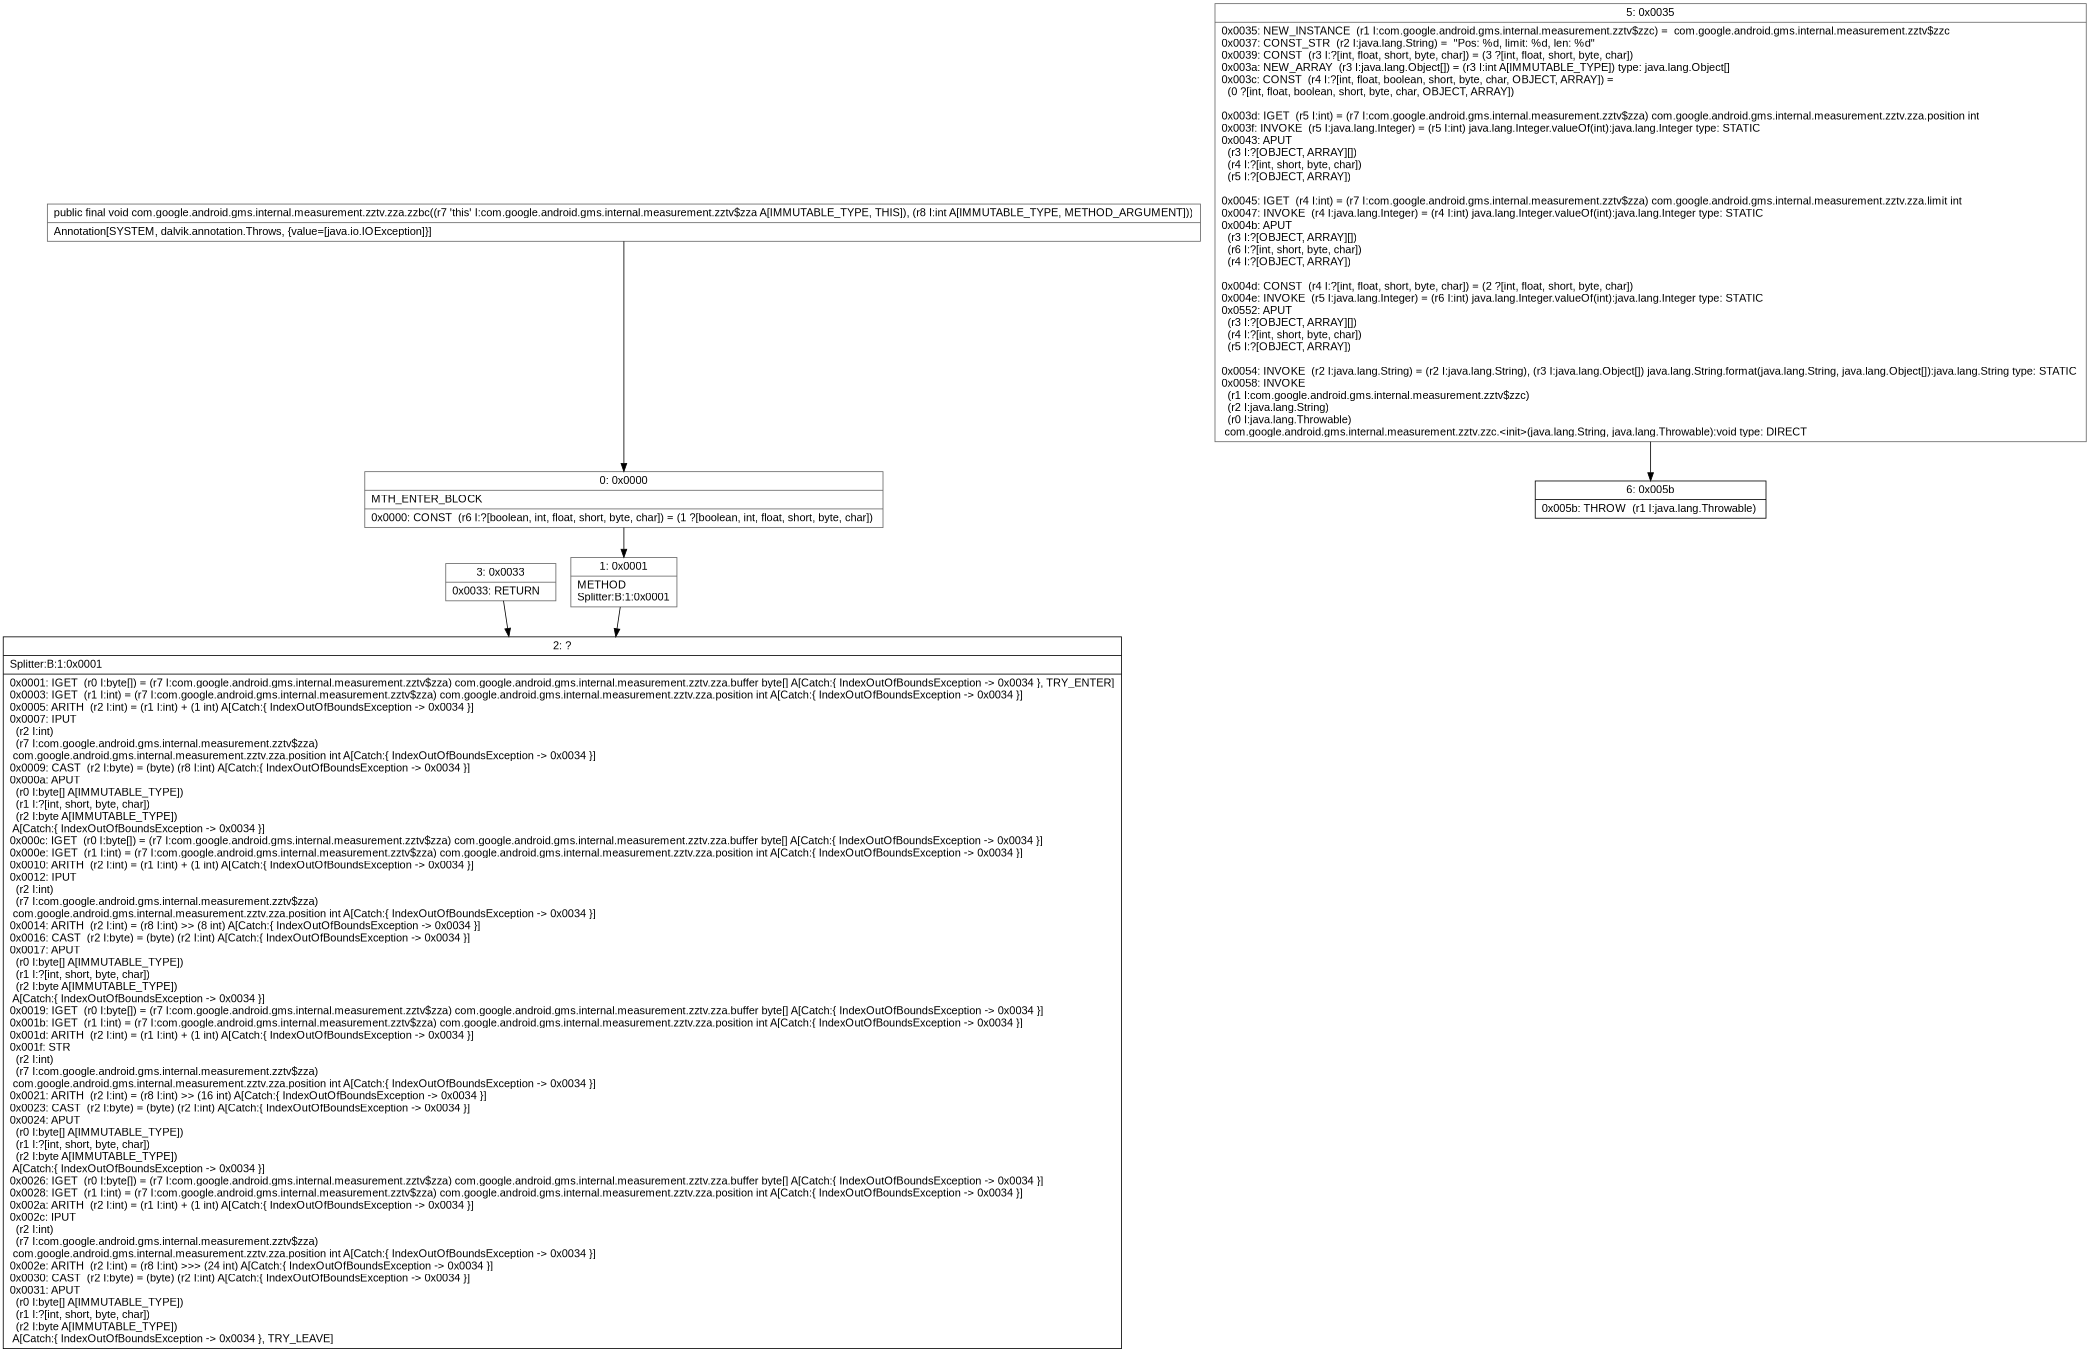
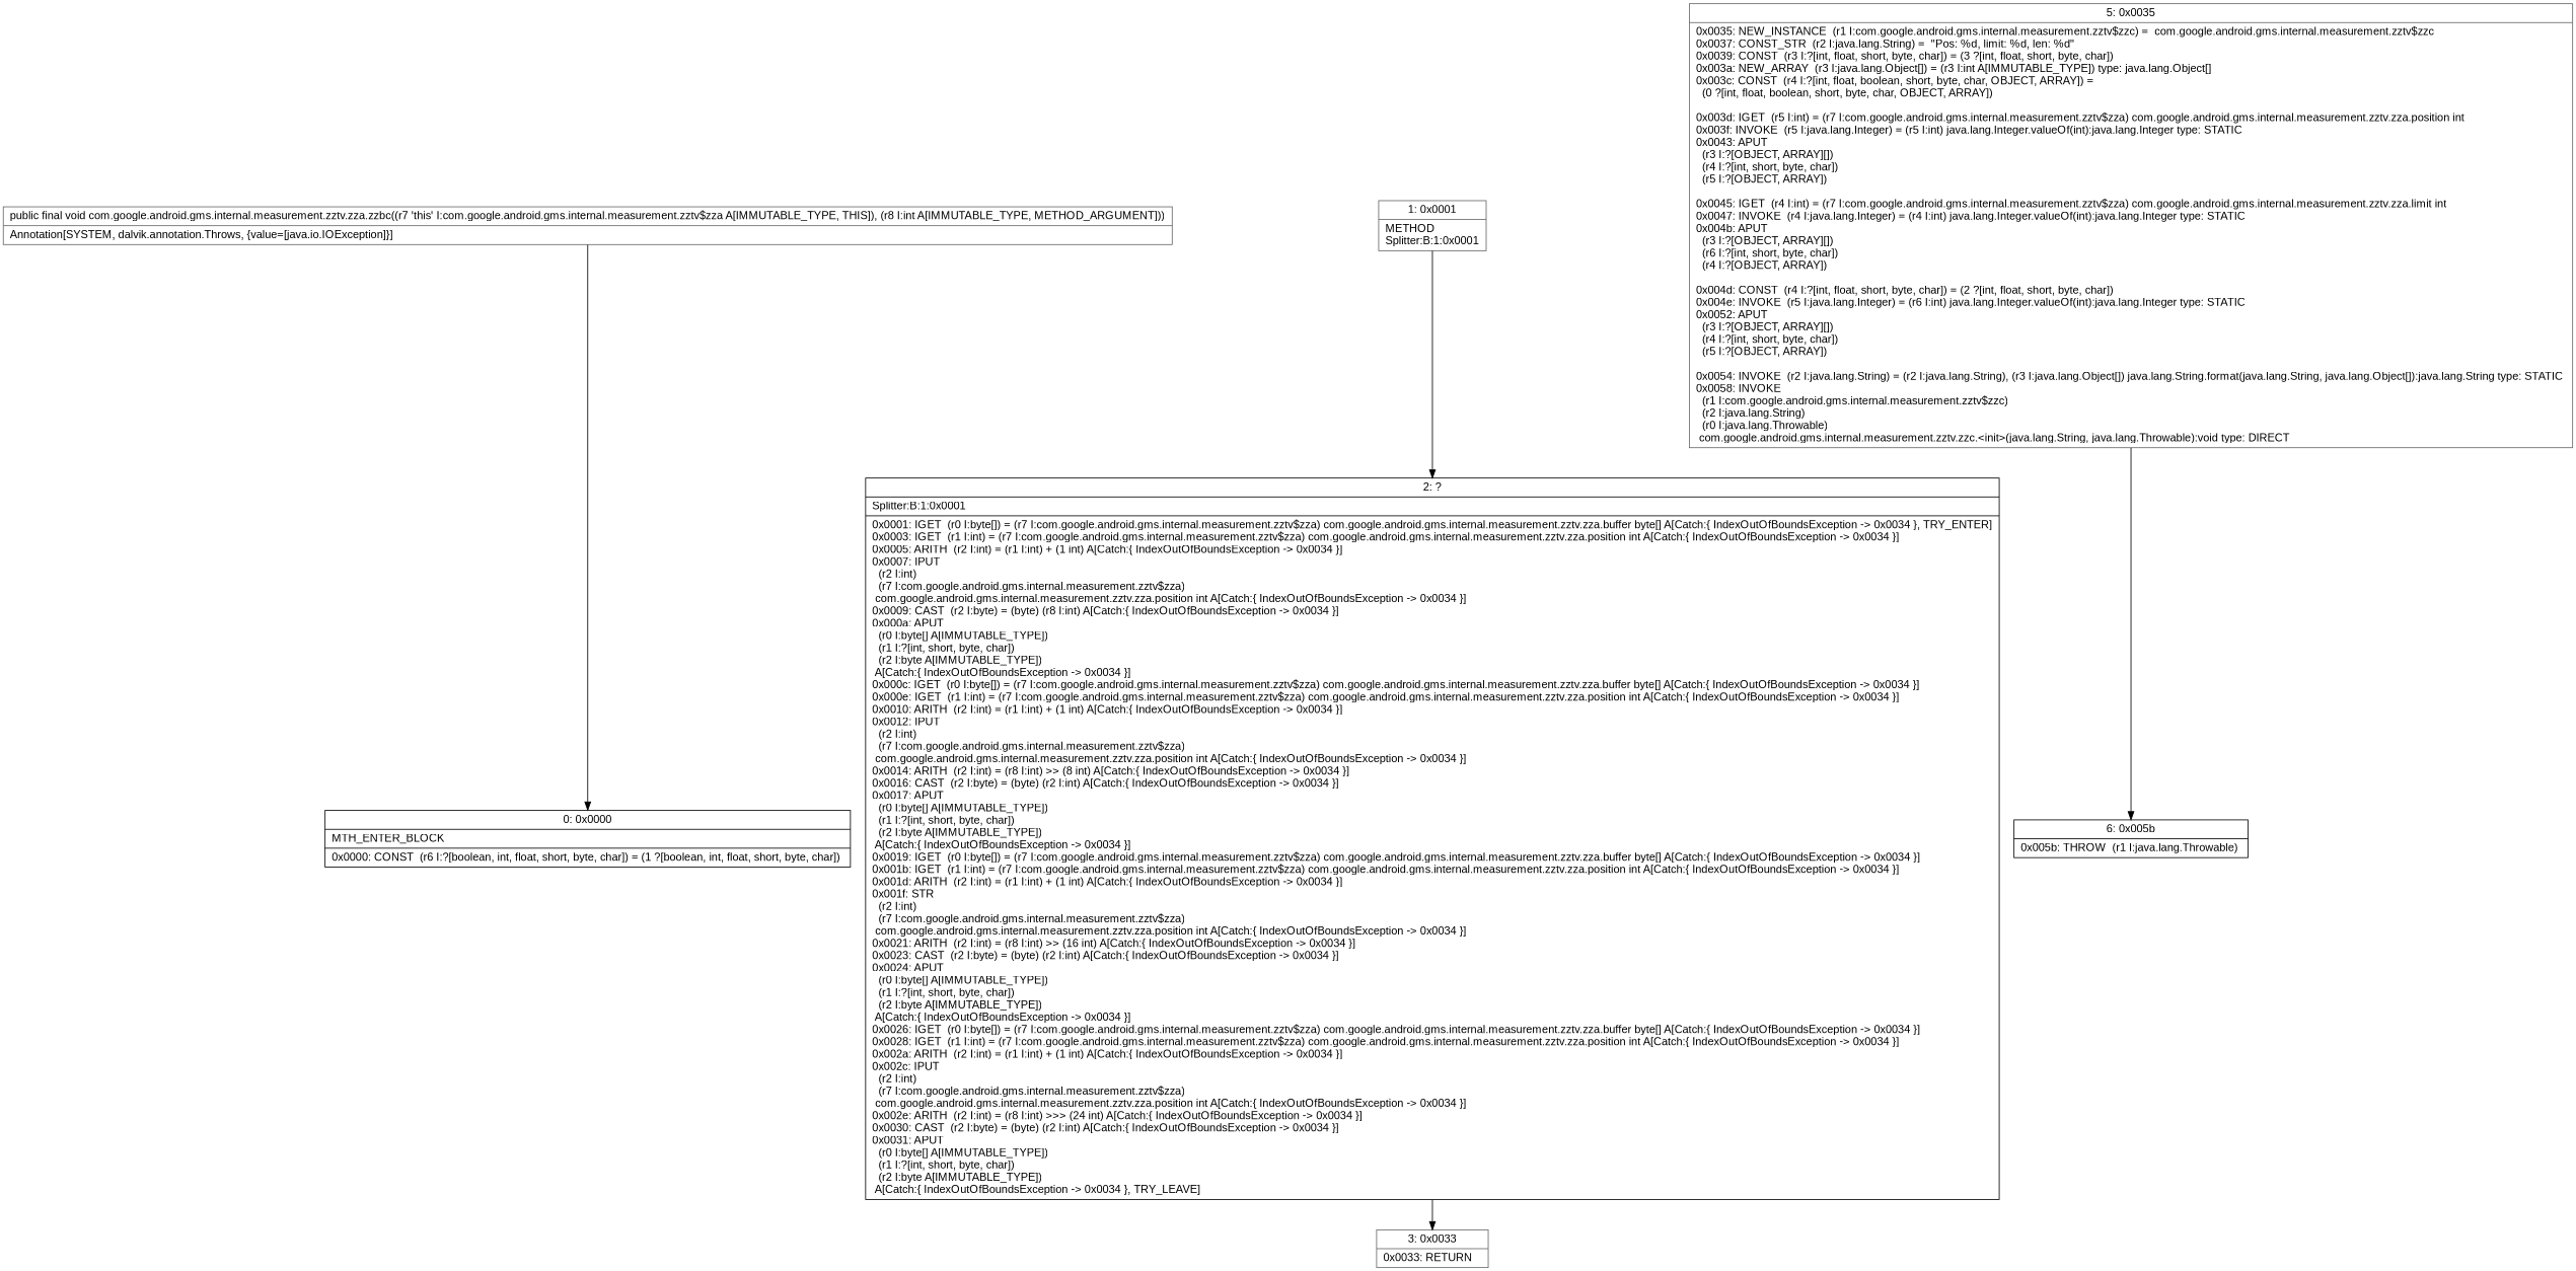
  digraph {
    fontname="Liberation Sans"
    node [color=gray40 fontname="Liberation Sans" shape=record]
    edge [fontname="Liberation Sans"]
-   n1 [label="{0\:\ 0x0000|MTH_ENTER_BLOCK\l|0x0000: CONST  (r6 I:?[boolean, int, float, short, byte, char]) = (1 ?[boolean, int, float, short, byte, char]) \l}"]
+   n1 [color=black label="{0\:\ 0x0000|MTH_ENTER_BLOCK\l|0x0000: CONST  (r6 I:?[boolean, int, float, short, byte, char]) = (1 ?[boolean, int, float, short, byte, char]) \l}"]
    n2 [label="{1\:\ 0x0001|METHOD\lSplitter:B:1:0x0001\l}"]
    n3 [color=black label="{2\:\ ?|Splitter:B:1:0x0001\l|0x0001: IGET  (r0 I:byte[]) = (r7 I:com.google.android.gms.internal.measurement.zztv$zza) com.google.android.gms.internal.measurement.zztv.zza.buffer byte[] A[Catch:\{ IndexOutOfBoundsException \-\> 0x0034 \}, TRY_ENTER]\l0x0003: IGET  (r1 I:int) = (r7 I:com.google.android.gms.internal.measurement.zztv$zza) com.google.android.gms.internal.measurement.zztv.zza.position int A[Catch:\{ IndexOutOfBoundsException \-\> 0x0034 \}]\l0x0005: ARITH  (r2 I:int) = (r1 I:int) + (1 int) A[Catch:\{ IndexOutOfBoundsException \-\> 0x0034 \}]\l0x0007: IPUT  \l  (r2 I:int)\l  (r7 I:com.google.android.gms.internal.measurement.zztv$zza)\l com.google.android.gms.internal.measurement.zztv.zza.position int A[Catch:\{ IndexOutOfBoundsException \-\> 0x0034 \}]\l0x0009: CAST  (r2 I:byte) = (byte) (r8 I:int) A[Catch:\{ IndexOutOfBoundsException \-\> 0x0034 \}]\l0x000a: APUT  \l  (r0 I:byte[] A[IMMUTABLE_TYPE])\l  (r1 I:?[int, short, byte, char])\l  (r2 I:byte A[IMMUTABLE_TYPE])\l A[Catch:\{ IndexOutOfBoundsException \-\> 0x0034 \}]\l0x000c: IGET  (r0 I:byte[]) = (r7 I:com.google.android.gms.internal.measurement.zztv$zza) com.google.android.gms.internal.measurement.zztv.zza.buffer byte[] A[Catch:\{ IndexOutOfBoundsException \-\> 0x0034 \}]\l0x000e: IGET  (r1 I:int) = (r7 I:com.google.android.gms.internal.measurement.zztv$zza) com.google.android.gms.internal.measurement.zztv.zza.position int A[Catch:\{ IndexOutOfBoundsException \-\> 0x0034 \}]\l0x0010: ARITH  (r2 I:int) = (r1 I:int) + (1 int) A[Catch:\{ IndexOutOfBoundsException \-\> 0x0034 \}]\l0x0012: IPUT  \l  (r2 I:int)\l  (r7 I:com.google.android.gms.internal.measurement.zztv$zza)\l com.google.android.gms.internal.measurement.zztv.zza.position int A[Catch:\{ IndexOutOfBoundsException \-\> 0x0034 \}]\l0x0014: ARITH  (r2 I:int) = (r8 I:int) \>\> (8 int) A[Catch:\{ IndexOutOfBoundsException \-\> 0x0034 \}]\l0x0016: CAST  (r2 I:byte) = (byte) (r2 I:int) A[Catch:\{ IndexOutOfBoundsException \-\> 0x0034 \}]\l0x0017: APUT  \l  (r0 I:byte[] A[IMMUTABLE_TYPE])\l  (r1 I:?[int, short, byte, char])\l  (r2 I:byte A[IMMUTABLE_TYPE])\l A[Catch:\{ IndexOutOfBoundsException \-\> 0x0034 \}]\l0x0019: IGET  (r0 I:byte[]) = (r7 I:com.google.android.gms.internal.measurement.zztv$zza) com.google.android.gms.internal.measurement.zztv.zza.buffer byte[] A[Catch:\{ IndexOutOfBoundsException \-\> 0x0034 \}]\l0x001b: IGET  (r1 I:int) = (r7 I:com.google.android.gms.internal.measurement.zztv$zza) com.google.android.gms.internal.measurement.zztv.zza.position int A[Catch:\{ IndexOutOfBoundsException \-\> 0x0034 \}]\l0x001d: ARITH  (r2 I:int) = (r1 I:int) + (1 int) A[Catch:\{ IndexOutOfBoundsException \-\> 0x0034 \}]\l0x001f: STR  \l  (r2 I:int)\l  (r7 I:com.google.android.gms.internal.measurement.zztv$zza)\l com.google.android.gms.internal.measurement.zztv.zza.position int A[Catch:\{ IndexOutOfBoundsException \-\> 0x0034 \}]\l0x0021: ARITH  (r2 I:int) = (r8 I:int) \>\> (16 int) A[Catch:\{ IndexOutOfBoundsException \-\> 0x0034 \}]\l0x0023: CAST  (r2 I:byte) = (byte) (r2 I:int) A[Catch:\{ IndexOutOfBoundsException \-\> 0x0034 \}]\l0x0024: APUT  \l  (r0 I:byte[] A[IMMUTABLE_TYPE])\l  (r1 I:?[int, short, byte, char])\l  (r2 I:byte A[IMMUTABLE_TYPE])\l A[Catch:\{ IndexOutOfBoundsException \-\> 0x0034 \}]\l0x0026: IGET  (r0 I:byte[]) = (r7 I:com.google.android.gms.internal.measurement.zztv$zza) com.google.android.gms.internal.measurement.zztv.zza.buffer byte[] A[Catch:\{ IndexOutOfBoundsException \-\> 0x0034 \}]\l0x0028: IGET  (r1 I:int) = (r7 I:com.google.android.gms.internal.measurement.zztv$zza) com.google.android.gms.internal.measurement.zztv.zza.position int A[Catch:\{ IndexOutOfBoundsException \-\> 0x0034 \}]\l0x002a: ARITH  (r2 I:int) = (r1 I:int) + (1 int) A[Catch:\{ IndexOutOfBoundsException \-\> 0x0034 \}]\l0x002c: IPUT  \l  (r2 I:int)\l  (r7 I:com.google.android.gms.internal.measurement.zztv$zza)\l com.google.android.gms.internal.measurement.zztv.zza.position int A[Catch:\{ IndexOutOfBoundsException \-\> 0x0034 \}]\l0x002e: ARITH  (r2 I:int) = (r8 I:int) \>\>\> (24 int) A[Catch:\{ IndexOutOfBoundsException \-\> 0x0034 \}]\l0x0030: CAST  (r2 I:byte) = (byte) (r2 I:int) A[Catch:\{ IndexOutOfBoundsException \-\> 0x0034 \}]\l0x0031: APUT  \l  (r0 I:byte[] A[IMMUTABLE_TYPE])\l  (r1 I:?[int, short, byte, char])\l  (r2 I:byte A[IMMUTABLE_TYPE])\l A[Catch:\{ IndexOutOfBoundsException \-\> 0x0034 \}, TRY_LEAVE]\l}"]
    n4 [label="{3\:\ 0x0033|0x0033: RETURN   \l}"]
-   n5 [label="{5\:\ 0x0035|0x0035: NEW_INSTANCE  (r1 I:com.google.android.gms.internal.measurement.zztv$zzc) =  com.google.android.gms.internal.measurement.zztv$zzc \l0x0037: CONST_STR  (r2 I:java.lang.String) =  \"Pos: %d, limit: %d, len: %d\" \l0x0039: CONST  (r3 I:?[int, float, short, byte, char]) = (3 ?[int, float, short, byte, char]) \l0x003a: NEW_ARRAY  (r3 I:java.lang.Object[]) = (r3 I:int A[IMMUTABLE_TYPE]) type: java.lang.Object[] \l0x003c: CONST  (r4 I:?[int, float, boolean, short, byte, char, OBJECT, ARRAY]) = \l  (0 ?[int, float, boolean, short, byte, char, OBJECT, ARRAY])\l \l0x003d: IGET  (r5 I:int) = (r7 I:com.google.android.gms.internal.measurement.zztv$zza) com.google.android.gms.internal.measurement.zztv.zza.position int \l0x003f: INVOKE  (r5 I:java.lang.Integer) = (r5 I:int) java.lang.Integer.valueOf(int):java.lang.Integer type: STATIC \l0x0043: APUT  \l  (r3 I:?[OBJECT, ARRAY][])\l  (r4 I:?[int, short, byte, char])\l  (r5 I:?[OBJECT, ARRAY])\l \l0x0045: IGET  (r4 I:int) = (r7 I:com.google.android.gms.internal.measurement.zztv$zza) com.google.android.gms.internal.measurement.zztv.zza.limit int \l0x0047: INVOKE  (r4 I:java.lang.Integer) = (r4 I:int) java.lang.Integer.valueOf(int):java.lang.Integer type: STATIC \l0x004b: APUT  \l  (r3 I:?[OBJECT, ARRAY][])\l  (r6 I:?[int, short, byte, char])\l  (r4 I:?[OBJECT, ARRAY])\l \l0x004d: CONST  (r4 I:?[int, float, short, byte, char]) = (2 ?[int, float, short, byte, char]) \l0x004e: INVOKE  (r5 I:java.lang.Integer) = (r6 I:int) java.lang.Integer.valueOf(int):java.lang.Integer type: STATIC \l0x0552: APUT  \l  (r3 I:?[OBJECT, ARRAY][])\l  (r4 I:?[int, short, byte, char])\l  (r5 I:?[OBJECT, ARRAY])\l \l0x0054: INVOKE  (r2 I:java.lang.String) = (r2 I:java.lang.String), (r3 I:java.lang.Object[]) java.lang.String.format(java.lang.String, java.lang.Object[]):java.lang.String type: STATIC \l0x0058: INVOKE  \l  (r1 I:com.google.android.gms.internal.measurement.zztv$zzc)\l  (r2 I:java.lang.String)\l  (r0 I:java.lang.Throwable)\l com.google.android.gms.internal.measurement.zztv.zzc.\<init\>(java.lang.String, java.lang.Throwable):void type: DIRECT \l}"]
+   n5 [label="{5\:\ 0x0035|0x0035: NEW_INSTANCE  (r1 I:com.google.android.gms.internal.measurement.zztv$zzc) =  com.google.android.gms.internal.measurement.zztv$zzc \l0x0037: CONST_STR  (r2 I:java.lang.String) =  \"Pos: %d, limit: %d, len: %d\" \l0x0039: CONST  (r3 I:?[int, float, short, byte, char]) = (3 ?[int, float, short, byte, char]) \l0x003a: NEW_ARRAY  (r3 I:java.lang.Object[]) = (r3 I:int A[IMMUTABLE_TYPE]) type: java.lang.Object[] \l0x003c: CONST  (r4 I:?[int, float, boolean, short, byte, char, OBJECT, ARRAY]) = \l  (0 ?[int, float, boolean, short, byte, char, OBJECT, ARRAY])\l \l0x003d: IGET  (r5 I:int) = (r7 I:com.google.android.gms.internal.measurement.zztv$zza) com.google.android.gms.internal.measurement.zztv.zza.position int \l0x003f: INVOKE  (r5 I:java.lang.Integer) = (r5 I:int) java.lang.Integer.valueOf(int):java.lang.Integer type: STATIC \l0x0043: APUT  \l  (r3 I:?[OBJECT, ARRAY][])\l  (r4 I:?[int, short, byte, char])\l  (r5 I:?[OBJECT, ARRAY])\l \l0x0045: IGET  (r4 I:int) = (r7 I:com.google.android.gms.internal.measurement.zztv$zza) com.google.android.gms.internal.measurement.zztv.zza.limit int \l0x0047: INVOKE  (r4 I:java.lang.Integer) = (r4 I:int) java.lang.Integer.valueOf(int):java.lang.Integer type: STATIC \l0x004b: APUT  \l  (r3 I:?[OBJECT, ARRAY][])\l  (r6 I:?[int, short, byte, char])\l  (r4 I:?[OBJECT, ARRAY])\l \l0x004d: CONST  (r4 I:?[int, float, short, byte, char]) = (2 ?[int, float, short, byte, char]) \l0x004e: INVOKE  (r5 I:java.lang.Integer) = (r6 I:int) java.lang.Integer.valueOf(int):java.lang.Integer type: STATIC \l0x0052: APUT  \l  (r3 I:?[OBJECT, ARRAY][])\l  (r4 I:?[int, short, byte, char])\l  (r5 I:?[OBJECT, ARRAY])\l \l0x0054: INVOKE  (r2 I:java.lang.String) = (r2 I:java.lang.String), (r3 I:java.lang.Object[]) java.lang.String.format(java.lang.String, java.lang.Object[]):java.lang.String type: STATIC \l0x0058: INVOKE  \l  (r1 I:com.google.android.gms.internal.measurement.zztv$zzc)\l  (r2 I:java.lang.String)\l  (r0 I:java.lang.Throwable)\l com.google.android.gms.internal.measurement.zztv.zzc.\<init\>(java.lang.String, java.lang.Throwable):void type: DIRECT \l}"]
    n6 [color=black label="{6\:\ 0x005b|0x005b: THROW  (r1 I:java.lang.Throwable) \l}"]
    n7 [label="{public final void com.google.android.gms.internal.measurement.zztv.zza.zzbc((r7 'this' I:com.google.android.gms.internal.measurement.zztv$zza A[IMMUTABLE_TYPE, THIS]), (r8 I:int A[IMMUTABLE_TYPE, METHOD_ARGUMENT]))  | Annotation[SYSTEM, dalvik.annotation.Throws, \{value=[java.io.IOException]\}]\l}"]
-   n1 -> n2
    n2 -> n3
-   n4 -> n3
+   n3 -> n4
    n5 -> n6
    n7 -> n1
  }
